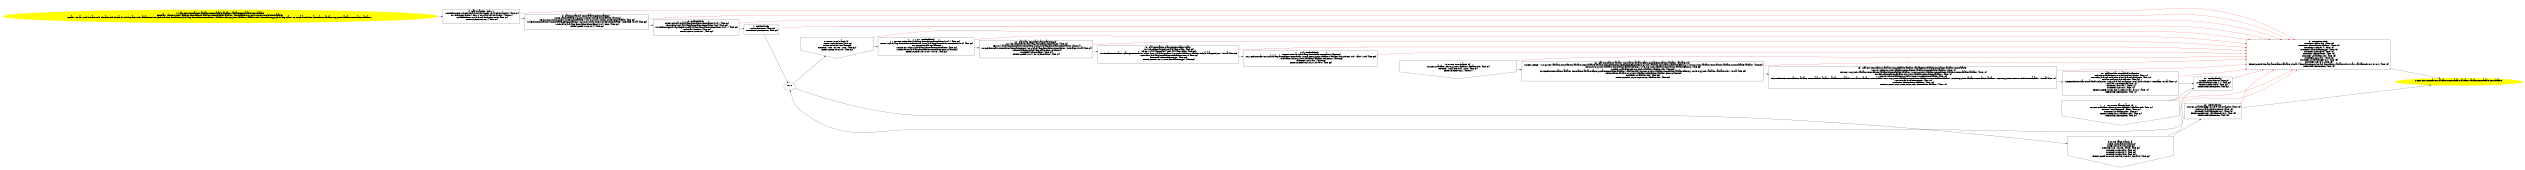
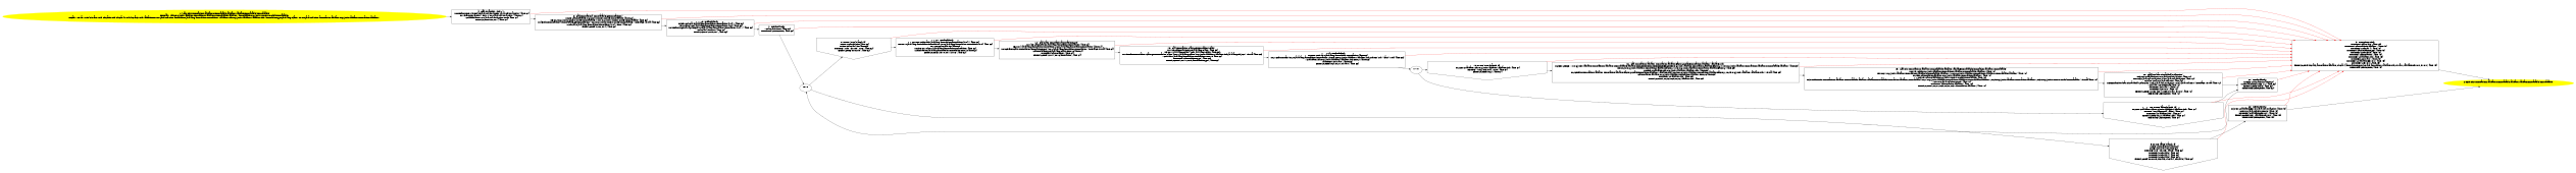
  digraph {
    rankdir=LR
    node [shape=box]
    n1 [color=yellow label="1: Start List AnnotationsValidator$AnnotatableValidator.validateAnnotatable(Annotatable)\nFormals:  this:org.junit.validator.AnnotationsValidator$AnnotatableValidator* annotatable:org.junit.runners.model.Annotatable*\nLocals:  $irvar1:void $irvar0:void $bcvar5:void $bcvar4:void $bcvar3:void validationErrors:java.util.List* annotation:java.lang.annotation.Annotation* validateWith:org.junit.validator.ValidateWith* annotationType:java.lang.Class* errors:java.util.List* annotationValidator:org.junit.validator.AnnotationValidator* \n  " style=filled shape=""]
    n2 [label="4:  Call ArrayList.<init>() \n   n$0=_fun___new(sizeof(t=java.util.ArrayList):java.util.ArrayList*) [line 61]\n  n$1=_fun_ArrayList.<init>()(n$0:java.util.ArrayList*) [line 61]\n  *&validationErrors:java.util.ArrayList*=n$0 [line 61]\n  EXIT_SCOPE(n$0,n$1); [line 61]\n "]
    n3 [label="3:  exceptions sink \n   NULLIFY(&$bcvar3); [line 75]\n  NULLIFY(&annotationValidator); [line 75]\n  NULLIFY(&$bcvar4); [line 75]\n  NULLIFY(&annotationType); [line 75]\n  NULLIFY(&$bcvar5); [line 75]\n  NULLIFY(&annotation); [line 75]\n  NULLIFY(&validateWith); [line 75]\n  NULLIFY(&$irvar0); [line 75]\n  NULLIFY(&validationErrors); [line 75]\n  NULLIFY(&errors); [line 75]\n  EXIT_SCOPE($bcvar3,annotationValidator,$bcvar4,annotationType,$bcvar5,annotation,validateWith,$irvar0,validationErrors,errors); [line 75]\n  APPLY_ABSTRACTION; [line 75]\n "]
    n4 [label="5:  Call Annotation[] Annotatable.getAnnotations() \n   n$2=*&annotatable:org.junit.runners.model.Annotatable* [line 62]\n  _=*n$2:org.junit.runners.model.Annotatable*(root org.junit.runners.model.Annotatable) [line 62]\n  n$4=_fun_Annotation[] Annotatable.getAnnotations()(n$2:org.junit.runners.model.Annotatable*) interface virtual [line 62]\n  *&$bcvar3:java.lang.annotation.Annotation*[_*_](*)=n$4 [line 62]\n  EXIT_SCOPE(_,n$2,n$4); [line 62]\n "]
    n5 [color=yellow label="2: Exit List AnnotationsValidator$AnnotatableValidator.validateAnnotatable(Annotatable) \n  " style=filled shape=""]
    n6 [label="6:  method_body \n   n$5=*&$bcvar3:java.lang.annotation.Annotation*[_*_](*) [line 62]\n  _=*n$5:int(root java.lang.annotation.Annotation*[_*_]) [line 62]\n  n$7=_fun___get_array_length(n$5:java.lang.annotation.Annotation*[_*_](*)) [line 62]\n  *&$bcvar4:int=n$7 [line 62]\n  EXIT_SCOPE(_,n$5,n$7); [line 62]\n "]
    n7 [label="7:  method_body \n   *&$bcvar5:int=0 [line 62]\n  APPLY_ABSTRACTION; [line 62]\n "]
    n8 [label="10: + \n  " shape=""]
    n9 [label="8: Prune (true branch, if) \n   n$8=*&$bcvar5:int [line 62]\n  n$9=*&$bcvar4:int [line 62]\n  PRUNE(!(n$8 >= n$9), true); [line 62]\n  EXIT_SCOPE(n$8,n$9); [line 62]\n " shape=invhouse]
    n10 [label="9: Prune (false branch, if) \n   n$8=*&$bcvar5:int [line 62]\n  n$9=*&$bcvar4:int [line 62]\n  PRUNE((n$8 >= n$9), false); [line 62]\n  NULLIFY(&$bcvar3); [line 62]\n  NULLIFY(&$bcvar4); [line 62]\n  NULLIFY(&$bcvar5); [line 62]\n  EXIT_SCOPE(n$8,n$9,$bcvar3,$bcvar4,$bcvar5); [line 62]\n " shape=invhouse]
    n11 [label="11:  method_body \n   n$10=*&$bcvar3:java.lang.annotation.Annotation*[_*_](*) [line 62]\n  _=*n$10:java.lang.annotation.Annotation*(root java.lang.annotation.Annotation*[_*_]) [line 62]\n  n$11=*&$bcvar5:int [line 62]\n  n$13=*n$10[n$11]:java.lang.annotation.Annotation* [line 62]\n  *&annotation:java.lang.annotation.Annotation*=n$13 [line 62]\n  EXIT_SCOPE(_,n$10,n$11,n$13); [line 62]\n "]
    n12 [label="12:  Call Class Annotation.annotationType() \n   n$14=*&annotation:java.lang.annotation.Annotation* [line 64]\n  _=*n$14:java.lang.annotation.Annotation*(root java.lang.annotation.Annotation) [line 64]\n  n$16=_fun_Class Annotation.annotationType()(n$14:java.lang.annotation.Annotation*) interface virtual [line 64]\n  *&annotationType:java.lang.Class*=n$16 [line 64]\n  NULLIFY(&annotation); [line 64]\n  EXIT_SCOPE(_,n$14,n$16,annotation); [line 64]\n "]
    n13 [label="22:  method_body \n   n$37=*&validationErrors:java.util.ArrayList* [line 75]\n  *&return:java.util.List*=n$37 [line 75]\n  NULLIFY(&validationErrors); [line 75]\n  EXIT_SCOPE(n$37,validationErrors); [line 75]\n  APPLY_ABSTRACTION; [line 75]\n "]
    n14 [label="13:  Call Annotation Class.getAnnotation(Class) \n   n$17=*&annotationType:java.lang.Class* [line 66]\n  _=*n$17:java.lang.Class*(root java.lang.Class) [line 66]\n  n$19=_fun_Annotation Class.getAnnotation(Class)(n$17:java.lang.Class*,org.junit.validator.ValidateWith:java.lang.Object*) virtual [line 66]\n  *&$irvar0:java.lang.annotation.Annotation*=n$19 [line 66]\n  NULLIFY(&annotationType); [line 66]\n  EXIT_SCOPE(_,n$17,n$19,annotationType); [line 66]\n "]
    n15 [label="14:  method_body \n   n$20=*&$irvar0:java.lang.annotation.Annotation* [line 66]\n  n$21=_fun___cast(n$20:java.lang.annotation.Annotation*,sizeof(t=org.junit.validator.ValidateWith;sub_t=( sub )(cast)):void) [line 66]\n  *&validateWith:org.junit.validator.ValidateWith*=n$21 [line 66]\n  NULLIFY(&$irvar0); [line 66]\n  EXIT_SCOPE(n$20,n$21,$irvar0); [line 66]\n "]
+   n16 [label="17: + \n  " shape=""]
    n17 [label="15: Prune (true branch, if) \n   n$22=*&validateWith:org.junit.validator.ValidateWith* [line 67]\n  PRUNE(!(n$22 == null), true); [line 67]\n  EXIT_SCOPE(n$22); [line 67]\n " shape=invhouse]
    n18 [label="16: Prune (false branch, if) \n   n$22=*&validateWith:org.junit.validator.ValidateWith* [line 67]\n  PRUNE((n$22 == null), false); [line 67]\n  NULLIFY(&validateWith); [line 67]\n  EXIT_SCOPE(n$22,validateWith); [line 67]\n  APPLY_ABSTRACTION; [line 67]\n " shape=invhouse]
    n19 [label="18:  Call AnnotationValidator AnnotationValidatorFactory.createAnnotationValidator(ValidateWith) \n   n$23=*&#GB<>$org.junit.validator.AnnotationsValidator$AnnotatableValidator.ANNOTATION_VALIDATOR_FACTORY:org.junit.validator.AnnotationValidatorFactory*(root org.junit.validator.AnnotationsValidator$AnnotatableValidator) [line 69]\n  _=*n$23:org.junit.validator.AnnotationValidatorFactory*(root org.junit.validator.AnnotationValidatorFactory) [line 69]\n  n$25=*&validateWith:org.junit.validator.ValidateWith* [line 69]\n  n$26=_fun_AnnotationValidator AnnotationValidatorFactory.createAnnotationValidator(ValidateWith)(n$23:org.junit.validator.AnnotationValidatorFactory*,n$25:org.junit.validator.ValidateWith*) virtual [line 69]\n  *&annotationValidator:org.junit.validator.AnnotationValidator*=n$26 [line 69]\n  NULLIFY(&validateWith); [line 69]\n  EXIT_SCOPE(_,n$23,n$25,n$26,validateWith); [line 69]\n "]
    n20 [label="19:  Call List AnnotationsValidator$AnnotatableValidator.validateAnnotatable(AnnotationValidator,Annotatable) \n   n$27=*&this:org.junit.validator.AnnotationsValidator$AnnotatableValidator* [line 70]\n  _=*n$27:org.junit.validator.AnnotationsValidator$AnnotatableValidator*(root org.junit.validator.AnnotationsValidator$AnnotatableValidator) [line 70]\n  n$29=*&annotationValidator:org.junit.validator.AnnotationValidator* [line 70]\n  n$30=*&annotatable:org.junit.runners.model.Annotatable* [line 70]\n  n$31=_fun_List AnnotationsValidator$AnnotatableValidator.validateAnnotatable(AnnotationValidator,Annotatable)(n$27:org.junit.validator.AnnotationsValidator$AnnotatableValidator*,n$29:org.junit.validator.AnnotationValidator*,n$30:org.junit.runners.model.Annotatable*) virtual [line 70]\n  *&errors:java.util.List*=n$31 [line 70]\n  NULLIFY(&annotationValidator); [line 70]\n  EXIT_SCOPE(_,n$27,n$29,n$30,n$31,annotationValidator); [line 70]\n "]
    n21 [label="21:  method_body \n   n$36=*&$bcvar5:int [line 62]\n  *&$bcvar5:int=(n$36 + 1) [line 62]\n  EXIT_SCOPE(n$36); [line 62]\n  APPLY_ABSTRACTION; [line 62]\n "]
    n22 [label="20:  Call boolean List.addAll(Collection) \n   n$32=*&validationErrors:java.util.ArrayList* [line 72]\n  _=*n$32:java.util.ArrayList*(root java.util.ArrayList) [line 72]\n  n$34=*&errors:java.util.List* [line 72]\n  n$35=_fun_boolean List.addAll(Collection)(n$32:java.util.ArrayList*,n$34:java.util.List*) interface virtual [line 72]\n  *&$irvar1:_Bool=n$35 [line 72]\n  NULLIFY(&$irvar1); [line 72]\n  NULLIFY(&errors); [line 72]\n  EXIT_SCOPE(_,n$32,n$34,n$35,$irvar1,errors); [line 72]\n  APPLY_ABSTRACTION; [line 72]\n "]
    n1 -> n2
    n2 -> n3 [color=red]
    n2 -> n4
    n3 -> n5
    n4 -> n3 [color=red]
    n4 -> n6
    n6 -> n3 [color=red]
    n6 -> n7
    n7 -> n3 [color=red]
    n7 -> n8
    n8 -> n9
    n8 -> n10
    n9 -> n3 [color=red]
    n9 -> n11
    n10 -> n3 [color=red]
    n10 -> n13
    n11 -> n3 [color=red]
    n11 -> n12
    n12 -> n3 [color=red]
    n12 -> n14
    n13 -> n3 [color=red]
    n13 -> n5
    n14 -> n3 [color=red]
    n14 -> n15
    n15 -> n3 [color=red]
+   n15 -> n16
+   n16 -> n17
+   n16 -> n18
    n17 -> n3 [color=red]
    n17 -> n19
    n18 -> n3 [color=red]
    n18 -> n21
    n19 -> n3 [color=red]
    n19 -> n20
    n20 -> n3 [color=red]
    n20 -> n22
    n21 -> n3 [color=red]
    n21 -> n8
    n22 -> n3 [color=red]
    n22 -> n21
  }
